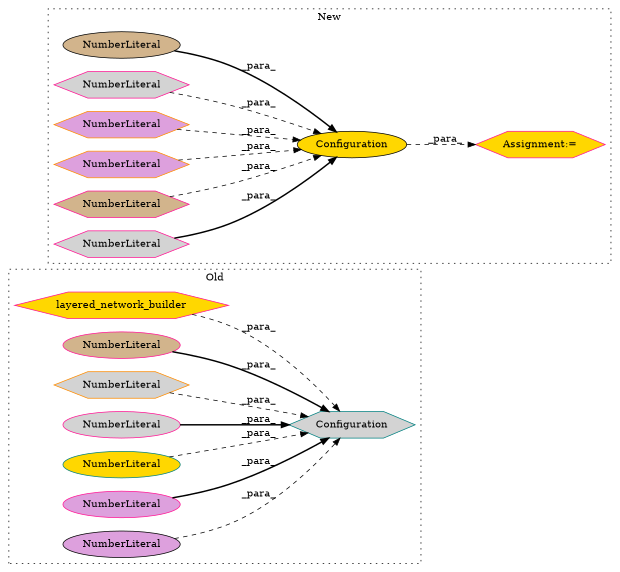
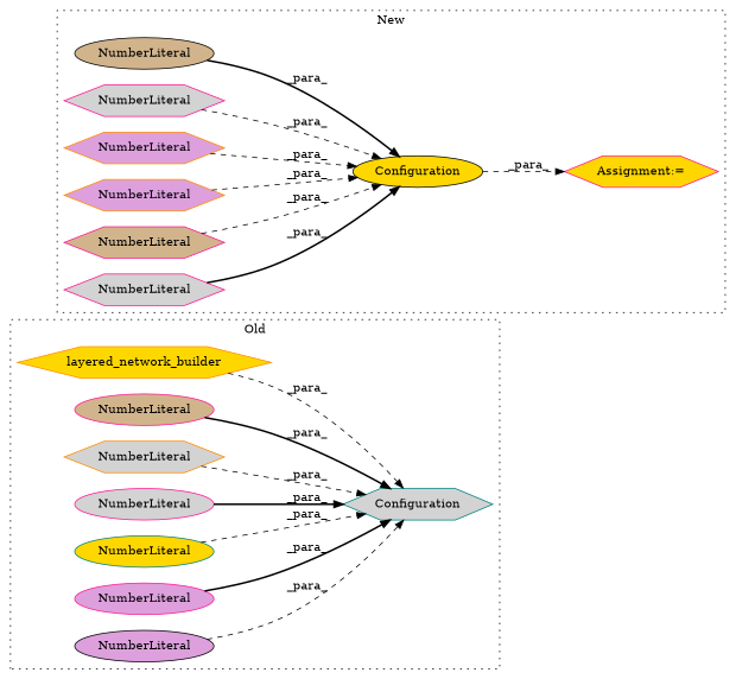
  digraph {
    rankdir=LR
    node [a=34 l=4 shape=hexagon style=filled fillcolor=lightgrey color=deeppink]
    edge [style=dashed]
-   n1 [a=32 l="24,1" label=layered_network_builder s="873,955" fillcolor=gold]
+   n1 [a=32 l="24,1" label=layered_network_builder s="873,955" fillcolor=gold color=darkorange]
    n2 [a=32 l="14,1" label=Configuration s="798,956" color=teal]
    n3 [l=5 label=NumberLiteral s=829 shape=ellipse fillcolor=tan]
    n4 [l=3 label=NumberLiteral s=846 color=darkorange]
    n5 [l=3 label=NumberLiteral s=842 shape=ellipse]
    n6 [l=1 label=NumberLiteral s=840 shape=ellipse fillcolor=gold color=teal]
    n7 [label=NumberLiteral s=819 shape=ellipse fillcolor=plum]
    n8 [label=NumberLiteral s=824 shape=ellipse fillcolor=plum color=black]
    n9 [a=32 l="14,1" label=Configuration s="786,949" shape=ellipse fillcolor=gold color=black]
    n10 [label=NumberLiteral s=800 shape=ellipse fillcolor=tan color=black]
    n11 [label=NumberLiteral s=863]
    n12 [l=3 label=NumberLiteral s=894 fillcolor=plum color=darkorange]
    n13 [label=NumberLiteral s=853 fillcolor=plum color=darkorange]
    n14 [l=1 label=NumberLiteral s=937 fillcolor=tan]
    n15 [l=2 label=NumberLiteral s=844]
    n16 [a=7 l=1 label="Assignment:=" s=1050 fillcolor=gold]
    subgraph cluster_1 {
      label=Old
      style=dotted
      n1
      n2
      n3
      n4
      n5
      n6
      n7
      n8
    }
    subgraph cluster_2 {
      label=New
      style=dotted
      n9
      n10
      n11
      n12
      n13
      n14
      n15
      n16
    }
    n1 -> n2 [label=_para_]
    n3 -> n2 [label=_para_ style=bold]
    n4 -> n2 [label=_para_]
    n5 -> n2 [label=_para_ style=bold]
    n6 -> n2 [label=_para_]
    n7 -> n2 [label=_para_ style=bold]
    n8 -> n2 [label=_para_]
    n9 -> n16 [label=_para_]
    n10 -> n9 [label=_para_ style=bold]
    n11 -> n9 [label=_para_]
    n12 -> n9 [label=_para_]
    n13 -> n9 [label=_para_]
    n14 -> n9 [label=_para_]
    n15 -> n9 [label=_para_ style=bold]
  }
